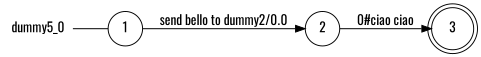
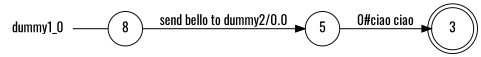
  digraph {
    fontname=Oswald
    rankdir=LR
    node [fontname=Oswald shape=circle]
    edge [fontname=Oswald]
-   n1 [label=dummy5_0 shape=plaintext]
-   n2 [label=1]
-   n3 [label=2]
+   n1 [label=dummy1_0 shape=plaintext]
+   n2 [label=8]
+   n3 [label=5]
    n4 [label=3 shape=doublecircle]
    n1 -> n2 [arrowhead=none]
    n2 -> n3 [label="send bello to dummy2/0.0"]
    n3 -> n4 [label="0#ciao ciao"]
  }
